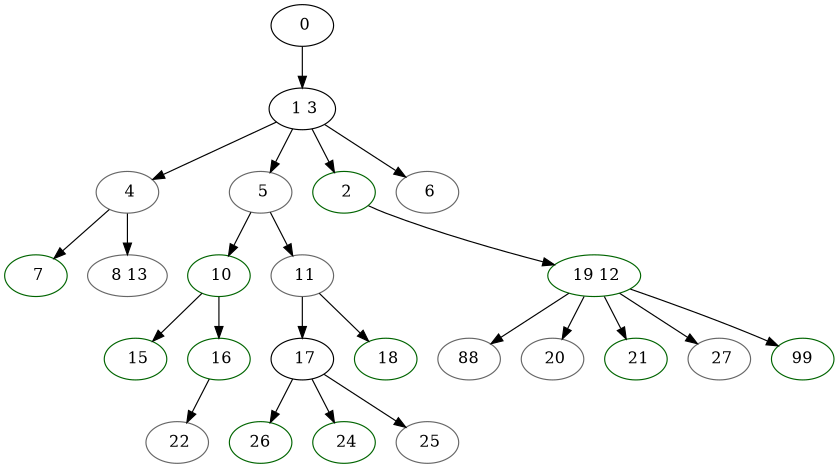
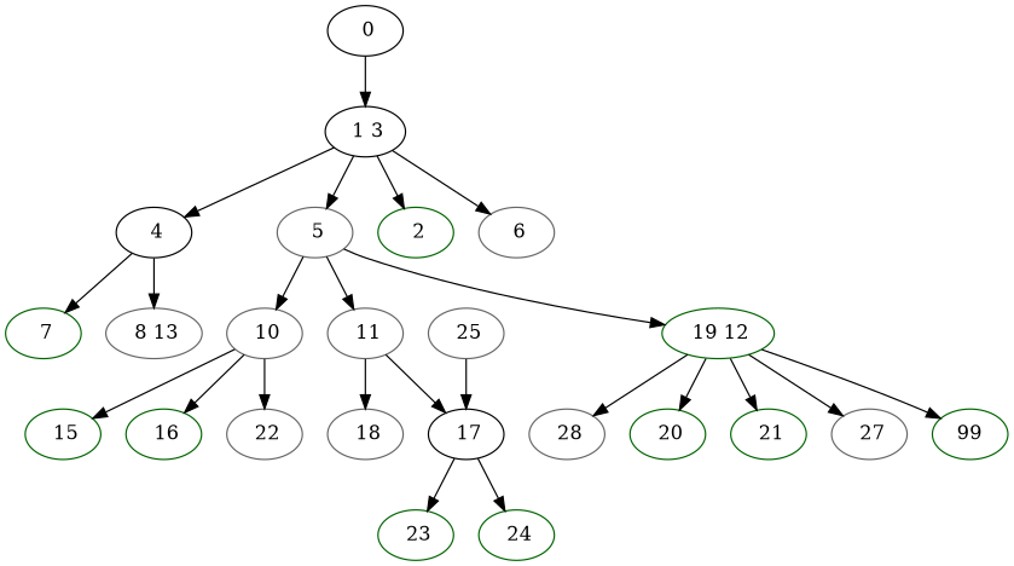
  digraph {
    node [color=darkgreen]
    " 0" [color=black]
    " 1 3" [color=black]
-   " 4" [color=gray40]
+   " 4" [color=black]
    " 5" [color=gray40]
    " 2"
    " 6" [color=gray40]
    " 7"
    " 8 13" [color=gray40]
-   " 10"
+   " 10" [color=gray40]
    " 11" [color=gray40]
    " 19 12"
    " 15"
    " 16"
    " 17" [color=black]
-   " 18"
-   " 28" [color=gray40 label=88]
-   " 20" [color=gray40]
+   " 18" [color=gray40]
+   " 28" [color=gray40]
+   " 20"
    " 21"
    " 27" [color=gray40]
    n20 [label=99]
    " 22" [color=gray40]
-   " 23" [label=26]
+   " 23"
    " 24"
    " 25" [color=gray40]
    " 0" -> " 1 3"
    " 1 3" -> " 4"
    " 1 3" -> " 5"
    " 1 3" -> " 2"
    " 1 3" -> " 6"
    " 4" -> " 7"
    " 4" -> " 8 13"
    " 5" -> " 10"
    " 5" -> " 11"
-   " 2" -> " 19 12"
+   " 5" -> " 19 12"
    " 10" -> " 15"
    " 10" -> " 16"
    " 11" -> " 17"
    " 11" -> " 18"
    " 19 12" -> " 28"
    " 19 12" -> " 20"
    " 19 12" -> " 21"
    " 19 12" -> " 27"
    " 19 12" -> n20
-   " 16" -> " 22"
+   " 10" -> " 22"
    " 17" -> " 23"
    " 17" -> " 24"
-   " 17" -> " 25"
+   " 25" -> " 17"
  }
